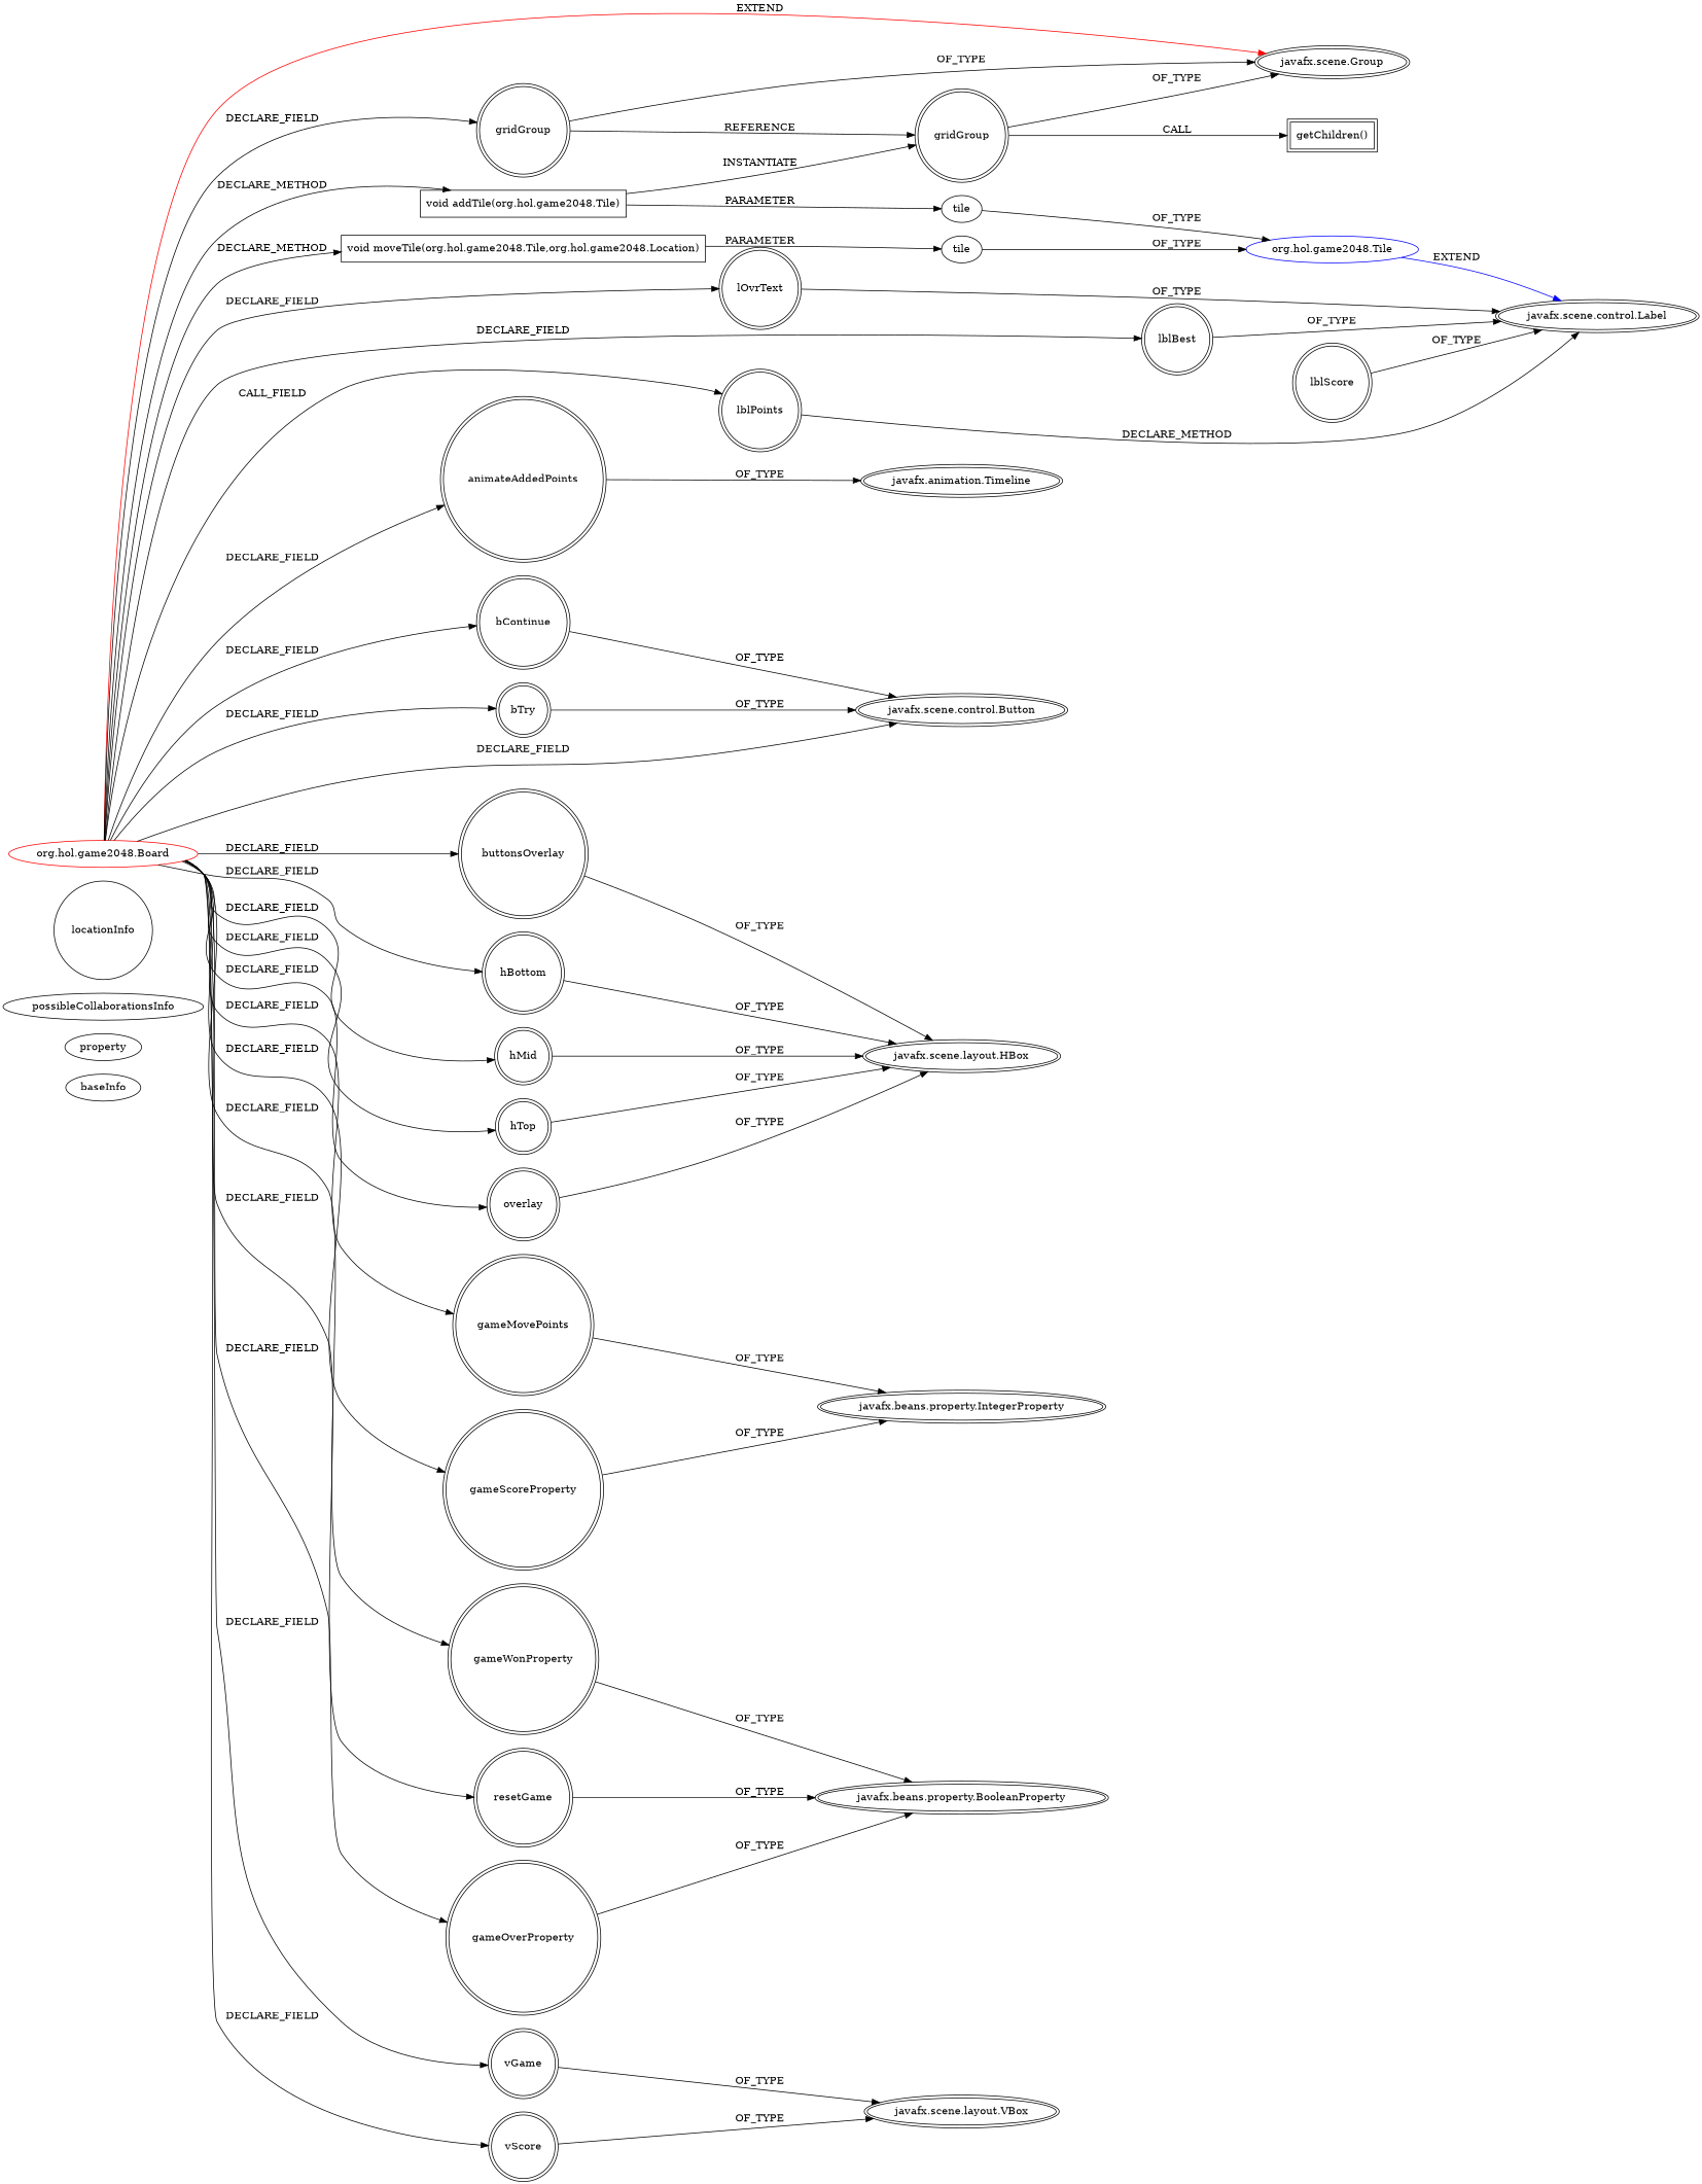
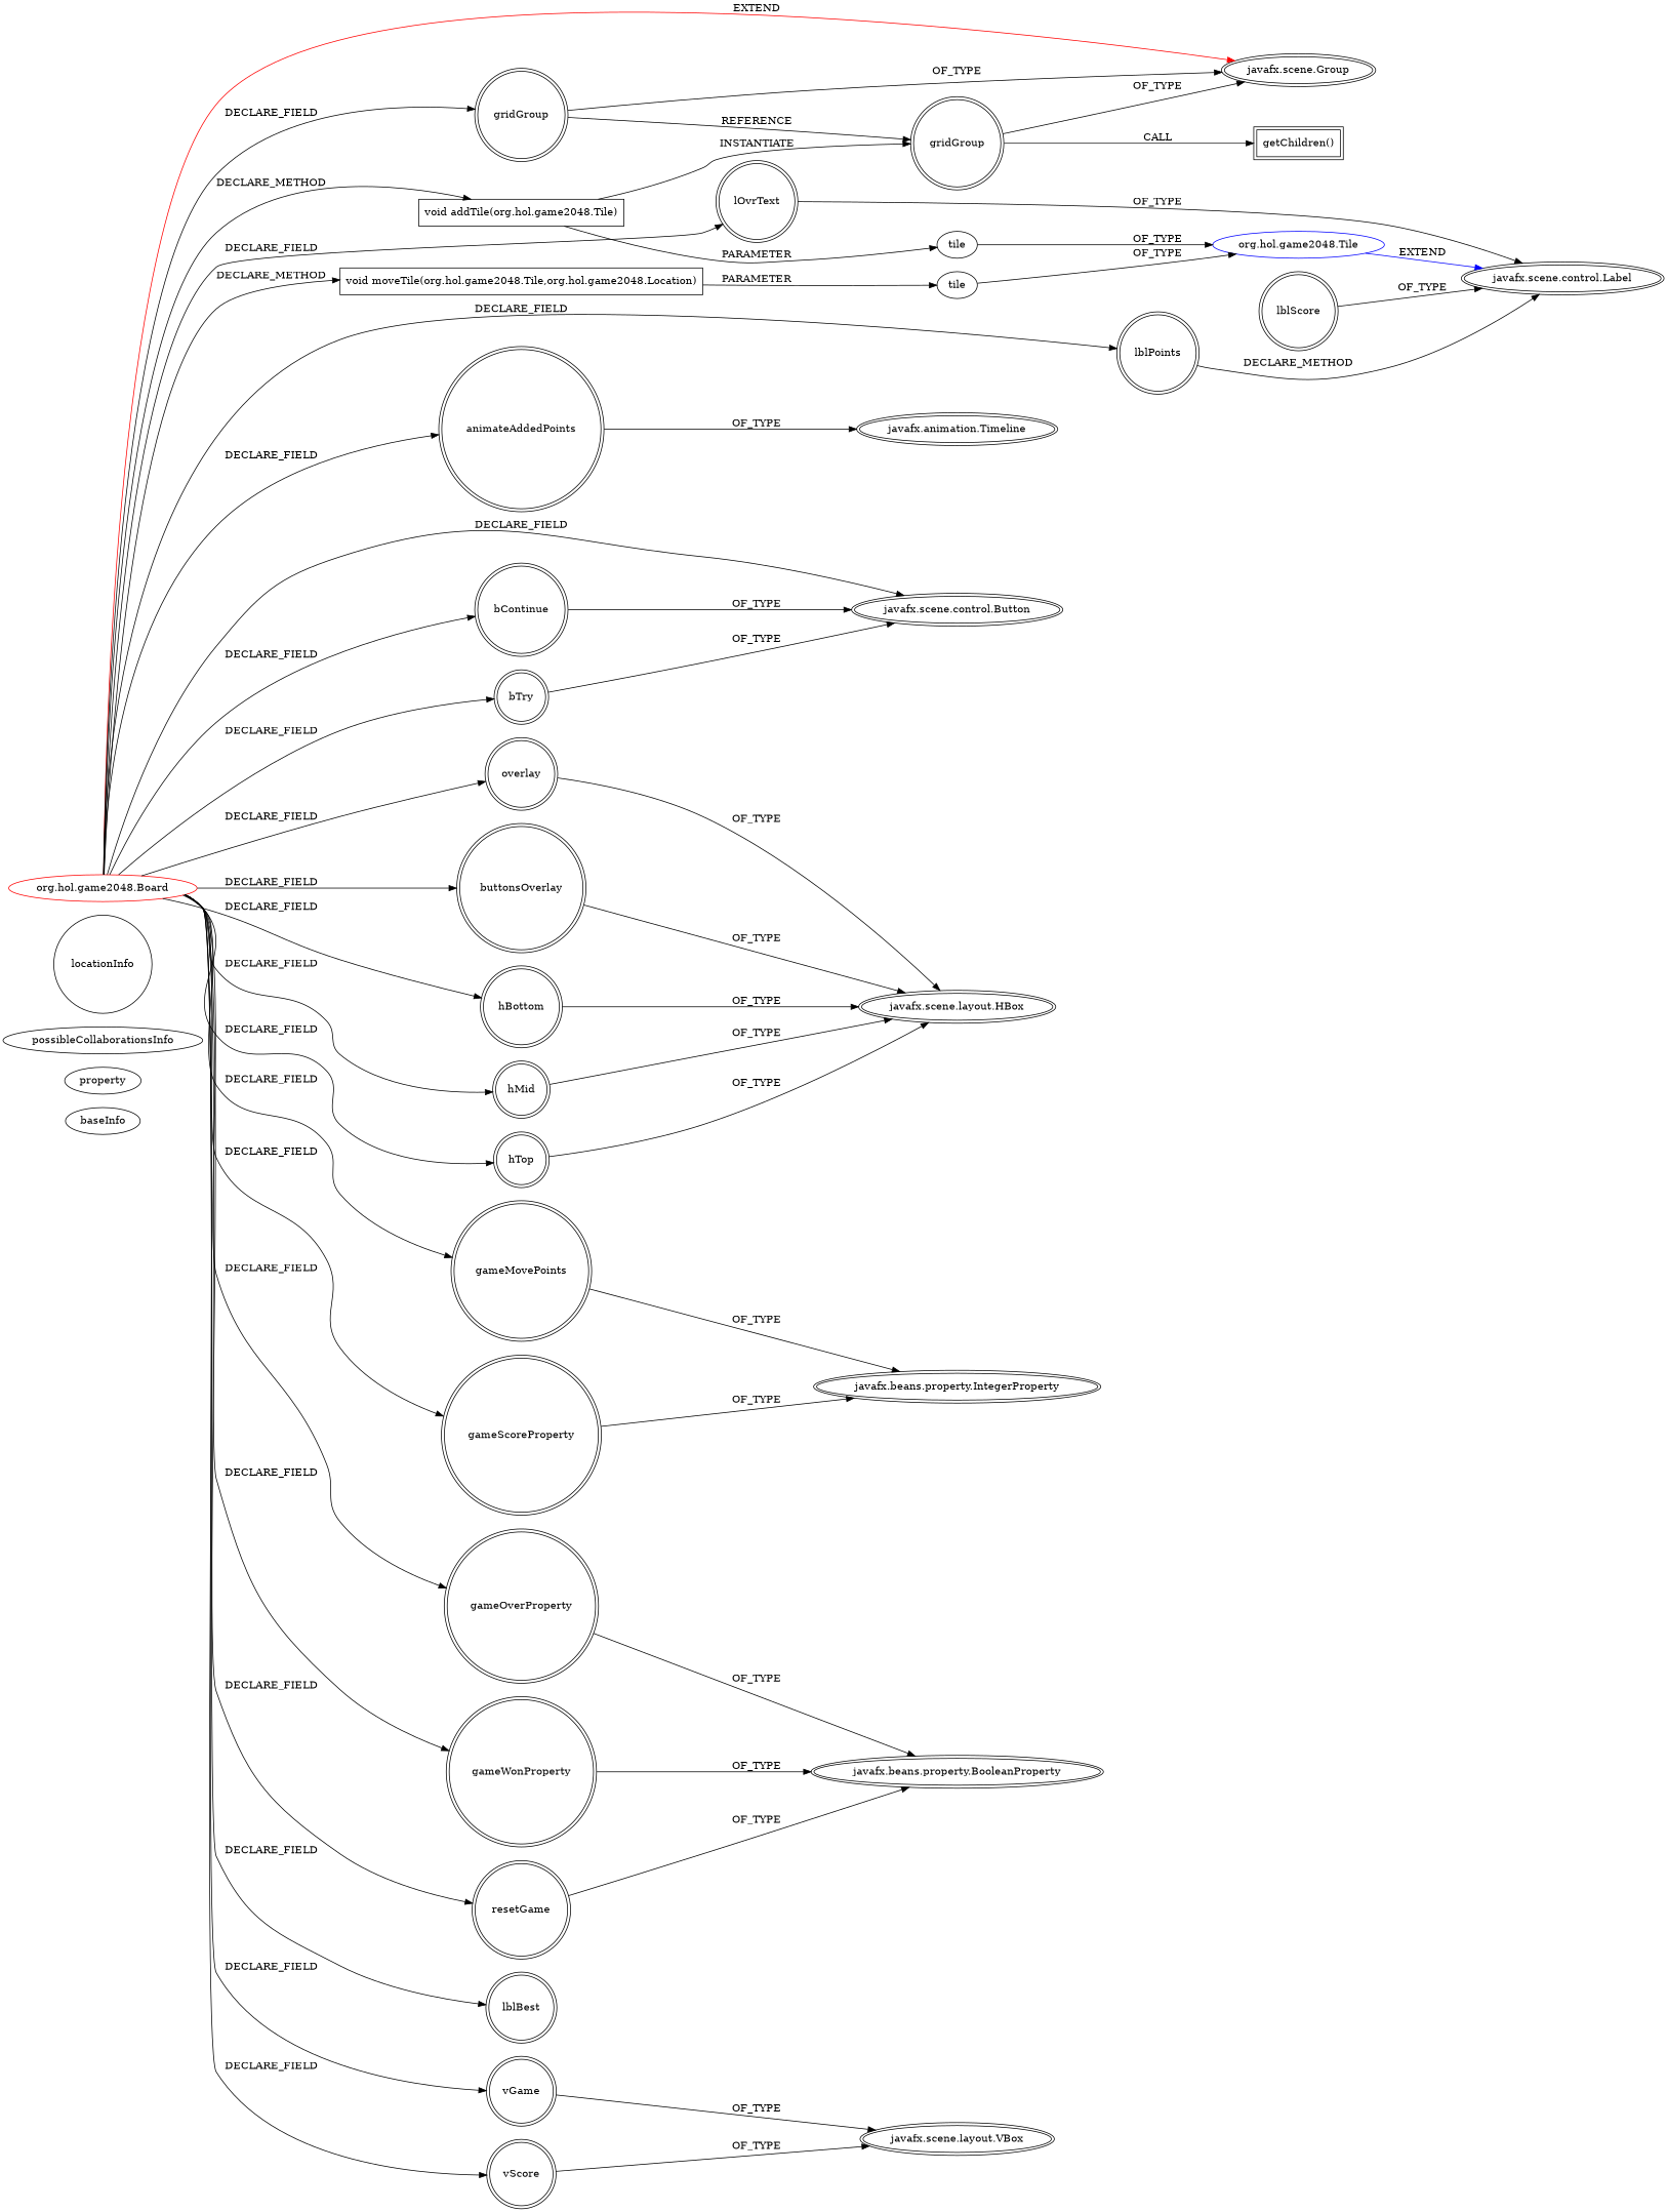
  digraph {
    rankdir=LR
    node [shape=circle isFrameworkType=true vertexType=FIELD_DECLARATION peripheries=2]
    baseInfo [category=extension_graph graphId=3394 isAnonymous=false possibleRelation=true shape="" isFrameworkType="" vertexType="" peripheries=""]
    n2 [0="javafx.scene.Group" label=property shape="" isFrameworkType="" vertexType="" peripheries=""]
    possibleCollaborationsInfo [0="3394~CLIENT_METHOD_DECLARATION-PARAMETER_DECLARATION-CLIENT_METHOD_DECLARATION-PARAMETER_DECLARATION-~javafx.scene.Group ~javafx.scene.control.Label ~false~false" shape="" isFrameworkType="" vertexType="" peripheries=""]
    locationInfo [contextSignature=Board filePath="/jperedadnr-Game2048HOL/Game2048HOL-master/src/org/hol/game2048/Board.java" graphId=3394 projectName="jperedadnr-Game2048HOL" isFrameworkType="" vertexType="" peripheries=""]
    n5 [color=red isFrameworkType=false label="org.hol.game2048.Board" vertexType=ROOT_CLIENT_CLASS_DECLARATION shape="" peripheries=""]
    n6 [label="javafx.scene.Group" vertexType=FRAMEWORK_CLASS_TYPE shape=""]
    n7 [label=animateAddedPoints]
    n8 [label=bContinue]
    n9 [label=bTry]
    n10 [label=buttonsOverlay]
    n11 [label=gameMovePoints]
    n12 [label=gameOverProperty]
    n13 [label=gameScoreProperty]
    n14 [label=gameWonProperty]
    n15 [label=gridGroup]
    n16 [label=hBottom]
    n17 [label=hMid]
    n18 [label=hTop]
    n19 [label=lOvrText]
    n20 [label=lblBest]
    n21 [label=lblPoints]
    n22 [label=overlay]
    n23 [label=resetGame]
    n24 [label=vGame]
    n25 [label=vScore]
    n26 [isFrameworkType=false label="void addTile(org.hol.game2048.Tile)" shape=box vertexType=CLIENT_METHOD_DECLARATION peripheries=""]
    n27 [isFrameworkType=false label="void moveTile(org.hol.game2048.Tile,org.hol.game2048.Location)" shape=box vertexType=CLIENT_METHOD_DECLARATION peripheries=""]
    n28 [label="javafx.scene.control.Button" vertexType=FRAMEWORK_CLASS_TYPE shape=""]
    n29 [label="javafx.animation.Timeline" vertexType=FRAMEWORK_CLASS_TYPE shape=""]
    n30 [label="javafx.scene.layout.HBox" vertexType=FRAMEWORK_CLASS_TYPE shape=""]
    n31 [label="javafx.beans.property.IntegerProperty" vertexType=FRAMEWORK_CLASS_TYPE shape=""]
    n32 [label="javafx.beans.property.BooleanProperty" vertexType=FRAMEWORK_CLASS_TYPE shape=""]
    n33 [label=gridGroup vertexType=VARIABLE_EXPRESION]
    n34 [label="javafx.scene.control.Label" vertexType=FRAMEWORK_CLASS_TYPE shape=""]
    n35 [label=lblScore]
    n36 [label="javafx.scene.layout.VBox" vertexType=FRAMEWORK_CLASS_TYPE shape=""]
    n37 [isFrameworkType=false label=tile vertexType=PARAMETER_DECLARATION shape="" peripheries=""]
    n38 [isFrameworkType=false label=tile vertexType=PARAMETER_DECLARATION shape="" peripheries=""]
    n39 [label="getChildren()" shape=box vertexType=INSIDE_CALL]
    n40 [color=blue isFrameworkType=false label="org.hol.game2048.Tile" vertexType=REFERENCE_CLIENT_CLASS_DECLARATION shape="" peripheries=""]
    n5 -> n6 [color=red label=EXTEND]
    n5 -> n7 [label=DECLARE_FIELD]
    n5 -> n8 [label=DECLARE_FIELD]
    n5 -> n9 [label=DECLARE_FIELD]
    n5 -> n10 [label=DECLARE_FIELD]
    n5 -> n11 [label=DECLARE_FIELD]
    n5 -> n12 [label=DECLARE_FIELD]
    n5 -> n13 [label=DECLARE_FIELD]
    n5 -> n14 [label=DECLARE_FIELD]
    n5 -> n15 [label=DECLARE_FIELD]
    n5 -> n16 [label=DECLARE_FIELD]
    n5 -> n17 [label=DECLARE_FIELD]
    n5 -> n18 [label=DECLARE_FIELD]
    n5 -> n19 [label=DECLARE_FIELD]
    n5 -> n20 [label=DECLARE_FIELD]
-   n5 -> n21 [label=CALL_FIELD]
+   n5 -> n21 [label=DECLARE_FIELD]
    n5 -> n22 [label=DECLARE_FIELD]
    n5 -> n23 [label=DECLARE_FIELD]
    n5 -> n24 [label=DECLARE_FIELD]
    n5 -> n25 [label=DECLARE_FIELD]
    n5 -> n26 [label=DECLARE_METHOD]
    n5 -> n27 [label=DECLARE_METHOD]
    n5 -> n28 [label=DECLARE_FIELD]
    n7 -> n29 [label=OF_TYPE]
    n8 -> n28 [label=OF_TYPE]
    n9 -> n28 [label=OF_TYPE]
    n10 -> n30 [label=OF_TYPE]
    n11 -> n31 [label=OF_TYPE]
    n12 -> n32 [label=OF_TYPE]
    n13 -> n31 [label=OF_TYPE]
    n14 -> n32 [label=OF_TYPE]
    n15 -> n6 [label=OF_TYPE]
    n15 -> n33 [label=REFERENCE]
    n16 -> n30 [label=OF_TYPE]
    n17 -> n30 [label=OF_TYPE]
    n18 -> n30 [label=OF_TYPE]
    n19 -> n34 [label=OF_TYPE]
-   n20 -> n34 [label=OF_TYPE]
    n21 -> n34 [label=DECLARE_METHOD]
    n22 -> n30 [label=OF_TYPE]
    n23 -> n32 [label=OF_TYPE]
    n24 -> n36 [label=OF_TYPE]
    n25 -> n36 [label=OF_TYPE]
    n26 -> n33 [label=INSTANTIATE]
    n26 -> n37 [label=PARAMETER]
    n27 -> n38 [label=PARAMETER]
    n33 -> n6 [label=OF_TYPE]
    n33 -> n39 [label=CALL]
    n35 -> n34 [label=OF_TYPE]
    n37 -> n40 [label=OF_TYPE]
    n38 -> n40 [label=OF_TYPE]
    n40 -> n34 [color=blue label=EXTEND]
  }
